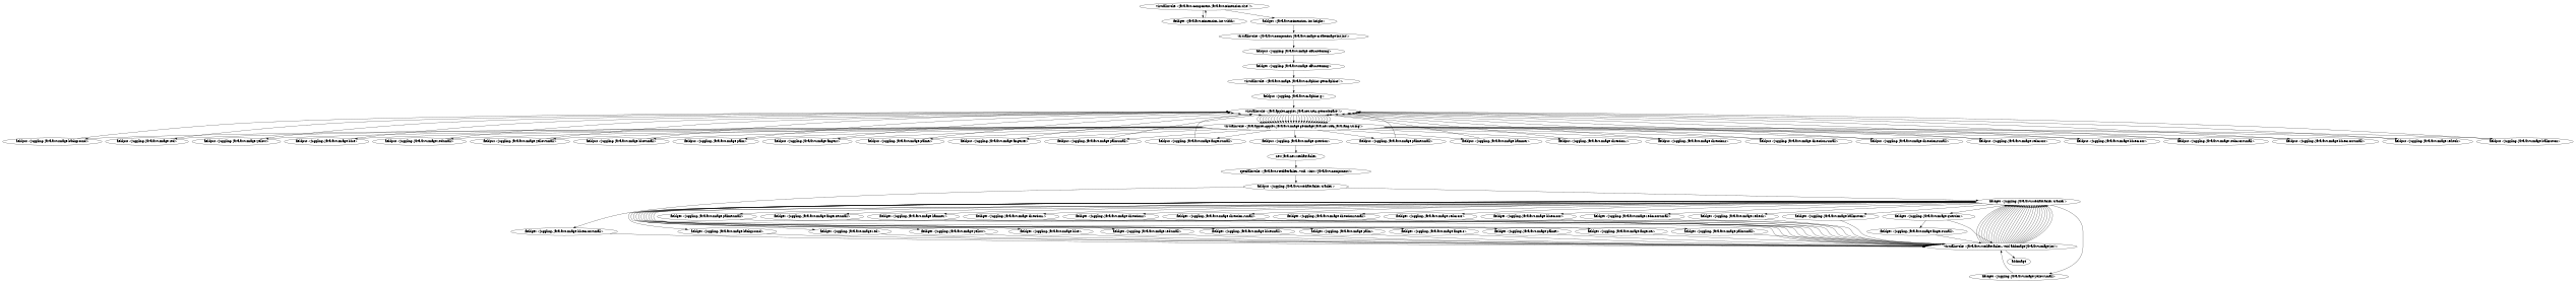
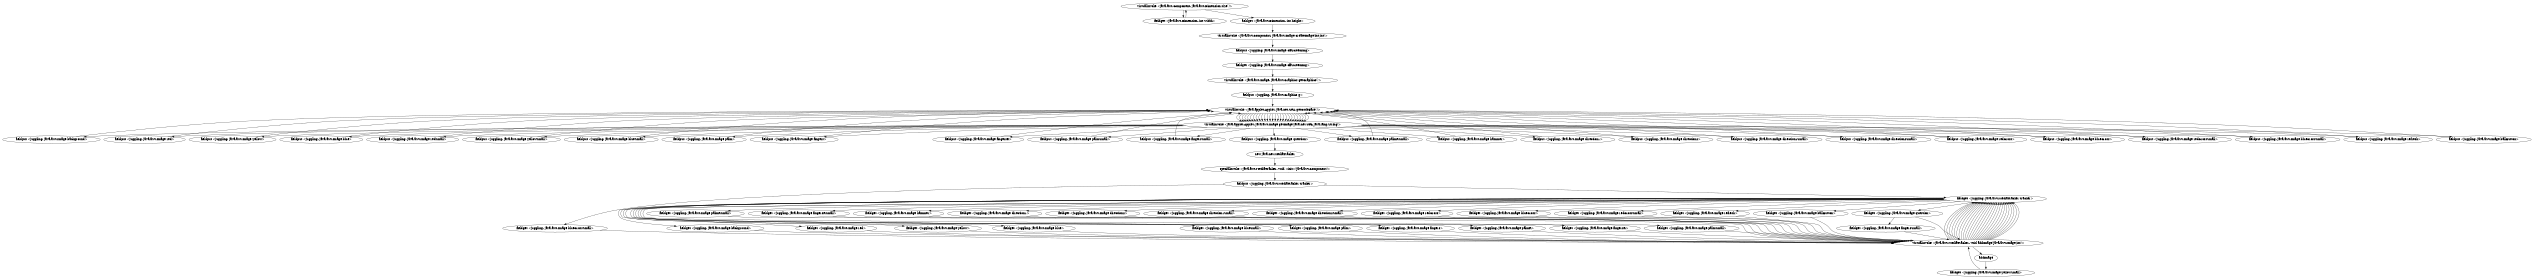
  digraph {
    "virtualinvoke <java.awt.Component: java.awt.Dimension size()>"
    "fieldget <java.awt.Dimension: int width>"
    "fieldget <java.awt.Dimension: int height>"
    "virtualinvoke <java.awt.Component: java.awt.Image createImage(int,int)>"
    "fieldput <juggling: java.awt.Image offScreenImg>"
    "fieldget <juggling: java.awt.Image offScreenImg>"
    "virtualinvoke <java.awt.Image: java.awt.Graphics getGraphics()>"
    "fieldput <juggling: java.awt.Graphics g>"
    "virtualinvoke <java.applet.Applet: java.net.URL getCodeBase()>"
    "virtualinvoke <java.applet.Applet: java.awt.Image getImage(java.net.URL,java.lang.String)>"
    "fieldput <juggling: java.awt.Image background>"
    "fieldput <juggling: java.awt.Image red>"
    "fieldput <juggling: java.awt.Image yellow>"
    "fieldput <juggling: java.awt.Image blue>"
    "fieldput <juggling: java.awt.Image redSmall>"
    "fieldput <juggling: java.awt.Image yellowSmall>"
    "fieldput <juggling: java.awt.Image blueSmall>"
    "fieldput <juggling: java.awt.Image palm>"
    "fieldput <juggling: java.awt.Image fingers>"
-   "fieldput <juggling: java.awt.Image palmR>"
    "fieldput <juggling: java.awt.Image fingersR>"
    "fieldput <juggling: java.awt.Image palmSmall>"
    "fieldput <juggling: java.awt.Image fingersSmall>"
    "fieldput <juggling: java.awt.Image palmRSmall>"
    "fieldput <juggling: java.awt.Image hammer>"
    "fieldput <juggling: java.awt.Image direction1>"
    "fieldput <juggling: java.awt.Image direction2>"
    "fieldput <juggling: java.awt.Image direction1Small>"
    "fieldput <juggling: java.awt.Image direction2Small>"
    "fieldput <juggling: java.awt.Image redCross>"
    "fieldput <juggling: java.awt.Image blueCross>"
    "fieldput <juggling: java.awt.Image redCrossSmall>"
    "fieldput <juggling: java.awt.Image blueCrossSmall>"
    "fieldput <juggling: java.awt.Image refresh>"
    "fieldput <juggling: java.awt.Image ballButton>"
    "fieldput <juggling: java.awt.Image question>"
    n37 [label="new java.net.MediaTracker"]
    "specialinvoke <java.awt.MediaTracker: void <init>(java.awt.Component)>"
    "fieldput <juggling: java.awt.MediaTracker tracker>"
    "fieldget <juggling: java.awt.MediaTracker tracker>"
    "fieldget <juggling: java.awt.Image blueCrossSmall>"
    "fieldget <juggling: java.awt.Image background>"
    "fieldget <juggling: java.awt.Image red>"
    "fieldget <juggling: java.awt.Image yellow>"
    "fieldget <juggling: java.awt.Image blue>"
-   "fieldget <juggling: java.awt.Image redSmall>"
    "fieldget <juggling: java.awt.Image yellowSmall>"
    "fieldget <juggling: java.awt.Image blueSmall>"
    "fieldget <juggling: java.awt.Image palm>"
    "fieldget <juggling: java.awt.Image fingers>"
    "fieldget <juggling: java.awt.Image palmR>"
    "fieldget <juggling: java.awt.Image fingersR>"
    "fieldget <juggling: java.awt.Image palmSmall>"
    "fieldget <juggling: java.awt.Image palmRSmall>"
    "fieldget <juggling: java.awt.Image fingersRSmall>"
    "fieldget <juggling: java.awt.Image hammer>"
    "fieldget <juggling: java.awt.Image direction1>"
    "fieldget <juggling: java.awt.Image direction2>"
    "fieldget <juggling: java.awt.Image direction1Small>"
    "fieldget <juggling: java.awt.Image direction2Small>"
    "fieldget <juggling: java.awt.Image redCross>"
    "fieldget <juggling: java.awt.Image blueCross>"
    "fieldget <juggling: java.awt.Image redCrossSmall>"
    "fieldget <juggling: java.awt.Image refresh>"
    "fieldget <juggling: java.awt.Image ballButton>"
    "fieldget <juggling: java.awt.Image question>"
    "virtualinvoke <java.awt.MediaTracker: void addImage(java.awt.Image,int)>"
    "fieldget <juggling: java.awt.Image fingersSmall>"
    n69 [label=addImage]
    "virtualinvoke <java.awt.Component: java.awt.Dimension size()>" -> "fieldget <java.awt.Dimension: int width>"
    "virtualinvoke <java.awt.Component: java.awt.Dimension size()>" -> "fieldget <java.awt.Dimension: int height>"
    "fieldget <java.awt.Dimension: int width>" -> "virtualinvoke <java.awt.Component: java.awt.Dimension size()>"
    "fieldget <java.awt.Dimension: int height>" -> "virtualinvoke <java.awt.Component: java.awt.Image createImage(int,int)>"
    "virtualinvoke <java.awt.Component: java.awt.Image createImage(int,int)>" -> "fieldput <juggling: java.awt.Image offScreenImg>"
    "fieldput <juggling: java.awt.Image offScreenImg>" -> "fieldget <juggling: java.awt.Image offScreenImg>"
    "fieldget <juggling: java.awt.Image offScreenImg>" -> "virtualinvoke <java.awt.Image: java.awt.Graphics getGraphics()>"
    "virtualinvoke <java.awt.Image: java.awt.Graphics getGraphics()>" -> "fieldput <juggling: java.awt.Graphics g>"
    "fieldput <juggling: java.awt.Graphics g>" -> "virtualinvoke <java.applet.Applet: java.net.URL getCodeBase()>"
    "virtualinvoke <java.applet.Applet: java.net.URL getCodeBase()>" -> "virtualinvoke <java.applet.Applet: java.awt.Image getImage(java.net.URL,java.lang.String)>"
    "virtualinvoke <java.applet.Applet: java.net.URL getCodeBase()>" -> "virtualinvoke <java.applet.Applet: java.awt.Image getImage(java.net.URL,java.lang.String)>"
    "virtualinvoke <java.applet.Applet: java.net.URL getCodeBase()>" -> "virtualinvoke <java.applet.Applet: java.awt.Image getImage(java.net.URL,java.lang.String)>"
    "virtualinvoke <java.applet.Applet: java.net.URL getCodeBase()>" -> "virtualinvoke <java.applet.Applet: java.awt.Image getImage(java.net.URL,java.lang.String)>"
    "virtualinvoke <java.applet.Applet: java.net.URL getCodeBase()>" -> "virtualinvoke <java.applet.Applet: java.awt.Image getImage(java.net.URL,java.lang.String)>"
    "virtualinvoke <java.applet.Applet: java.net.URL getCodeBase()>" -> "virtualinvoke <java.applet.Applet: java.awt.Image getImage(java.net.URL,java.lang.String)>"
    "virtualinvoke <java.applet.Applet: java.net.URL getCodeBase()>" -> "virtualinvoke <java.applet.Applet: java.awt.Image getImage(java.net.URL,java.lang.String)>"
    "virtualinvoke <java.applet.Applet: java.net.URL getCodeBase()>" -> "virtualinvoke <java.applet.Applet: java.awt.Image getImage(java.net.URL,java.lang.String)>"
    "virtualinvoke <java.applet.Applet: java.net.URL getCodeBase()>" -> "virtualinvoke <java.applet.Applet: java.awt.Image getImage(java.net.URL,java.lang.String)>"
    "virtualinvoke <java.applet.Applet: java.net.URL getCodeBase()>" -> "virtualinvoke <java.applet.Applet: java.awt.Image getImage(java.net.URL,java.lang.String)>"
    "virtualinvoke <java.applet.Applet: java.net.URL getCodeBase()>" -> "virtualinvoke <java.applet.Applet: java.awt.Image getImage(java.net.URL,java.lang.String)>"
    "virtualinvoke <java.applet.Applet: java.net.URL getCodeBase()>" -> "virtualinvoke <java.applet.Applet: java.awt.Image getImage(java.net.URL,java.lang.String)>"
    "virtualinvoke <java.applet.Applet: java.net.URL getCodeBase()>" -> "virtualinvoke <java.applet.Applet: java.awt.Image getImage(java.net.URL,java.lang.String)>"
    "virtualinvoke <java.applet.Applet: java.net.URL getCodeBase()>" -> "virtualinvoke <java.applet.Applet: java.awt.Image getImage(java.net.URL,java.lang.String)>"
    "virtualinvoke <java.applet.Applet: java.net.URL getCodeBase()>" -> "virtualinvoke <java.applet.Applet: java.awt.Image getImage(java.net.URL,java.lang.String)>"
    "virtualinvoke <java.applet.Applet: java.net.URL getCodeBase()>" -> "virtualinvoke <java.applet.Applet: java.awt.Image getImage(java.net.URL,java.lang.String)>"
    "virtualinvoke <java.applet.Applet: java.net.URL getCodeBase()>" -> "virtualinvoke <java.applet.Applet: java.awt.Image getImage(java.net.URL,java.lang.String)>"
    "virtualinvoke <java.applet.Applet: java.net.URL getCodeBase()>" -> "virtualinvoke <java.applet.Applet: java.awt.Image getImage(java.net.URL,java.lang.String)>"
    "virtualinvoke <java.applet.Applet: java.net.URL getCodeBase()>" -> "virtualinvoke <java.applet.Applet: java.awt.Image getImage(java.net.URL,java.lang.String)>"
    "virtualinvoke <java.applet.Applet: java.net.URL getCodeBase()>" -> "virtualinvoke <java.applet.Applet: java.awt.Image getImage(java.net.URL,java.lang.String)>"
    "virtualinvoke <java.applet.Applet: java.net.URL getCodeBase()>" -> "virtualinvoke <java.applet.Applet: java.awt.Image getImage(java.net.URL,java.lang.String)>"
    "virtualinvoke <java.applet.Applet: java.net.URL getCodeBase()>" -> "virtualinvoke <java.applet.Applet: java.awt.Image getImage(java.net.URL,java.lang.String)>"
    "virtualinvoke <java.applet.Applet: java.net.URL getCodeBase()>" -> "virtualinvoke <java.applet.Applet: java.awt.Image getImage(java.net.URL,java.lang.String)>"
    "virtualinvoke <java.applet.Applet: java.net.URL getCodeBase()>" -> "virtualinvoke <java.applet.Applet: java.awt.Image getImage(java.net.URL,java.lang.String)>"
    "virtualinvoke <java.applet.Applet: java.net.URL getCodeBase()>" -> "virtualinvoke <java.applet.Applet: java.awt.Image getImage(java.net.URL,java.lang.String)>"
    "virtualinvoke <java.applet.Applet: java.net.URL getCodeBase()>" -> "virtualinvoke <java.applet.Applet: java.awt.Image getImage(java.net.URL,java.lang.String)>"
    "virtualinvoke <java.applet.Applet: java.net.URL getCodeBase()>" -> "virtualinvoke <java.applet.Applet: java.awt.Image getImage(java.net.URL,java.lang.String)>"
    "virtualinvoke <java.applet.Applet: java.awt.Image getImage(java.net.URL,java.lang.String)>" -> "fieldput <juggling: java.awt.Image background>"
    "virtualinvoke <java.applet.Applet: java.awt.Image getImage(java.net.URL,java.lang.String)>" -> "fieldput <juggling: java.awt.Image red>"
    "virtualinvoke <java.applet.Applet: java.awt.Image getImage(java.net.URL,java.lang.String)>" -> "fieldput <juggling: java.awt.Image yellow>"
    "virtualinvoke <java.applet.Applet: java.awt.Image getImage(java.net.URL,java.lang.String)>" -> "fieldput <juggling: java.awt.Image blue>"
    "virtualinvoke <java.applet.Applet: java.awt.Image getImage(java.net.URL,java.lang.String)>" -> "fieldput <juggling: java.awt.Image redSmall>"
    "virtualinvoke <java.applet.Applet: java.awt.Image getImage(java.net.URL,java.lang.String)>" -> "fieldput <juggling: java.awt.Image yellowSmall>"
    "virtualinvoke <java.applet.Applet: java.awt.Image getImage(java.net.URL,java.lang.String)>" -> "fieldput <juggling: java.awt.Image blueSmall>"
    "virtualinvoke <java.applet.Applet: java.awt.Image getImage(java.net.URL,java.lang.String)>" -> "fieldput <juggling: java.awt.Image palm>"
    "virtualinvoke <java.applet.Applet: java.awt.Image getImage(java.net.URL,java.lang.String)>" -> "fieldput <juggling: java.awt.Image fingers>"
-   "virtualinvoke <java.applet.Applet: java.awt.Image getImage(java.net.URL,java.lang.String)>" -> "fieldput <juggling: java.awt.Image palmR>"
    "virtualinvoke <java.applet.Applet: java.awt.Image getImage(java.net.URL,java.lang.String)>" -> "fieldput <juggling: java.awt.Image fingersR>"
    "virtualinvoke <java.applet.Applet: java.awt.Image getImage(java.net.URL,java.lang.String)>" -> "fieldput <juggling: java.awt.Image palmSmall>"
    "virtualinvoke <java.applet.Applet: java.awt.Image getImage(java.net.URL,java.lang.String)>" -> "fieldput <juggling: java.awt.Image fingersSmall>"
    "virtualinvoke <java.applet.Applet: java.awt.Image getImage(java.net.URL,java.lang.String)>" -> "fieldput <juggling: java.awt.Image palmRSmall>"
    "virtualinvoke <java.applet.Applet: java.awt.Image getImage(java.net.URL,java.lang.String)>" -> "fieldput <juggling: java.awt.Image hammer>"
    "virtualinvoke <java.applet.Applet: java.awt.Image getImage(java.net.URL,java.lang.String)>" -> "fieldput <juggling: java.awt.Image direction1>"
    "virtualinvoke <java.applet.Applet: java.awt.Image getImage(java.net.URL,java.lang.String)>" -> "fieldput <juggling: java.awt.Image direction2>"
    "virtualinvoke <java.applet.Applet: java.awt.Image getImage(java.net.URL,java.lang.String)>" -> "fieldput <juggling: java.awt.Image direction1Small>"
    "virtualinvoke <java.applet.Applet: java.awt.Image getImage(java.net.URL,java.lang.String)>" -> "fieldput <juggling: java.awt.Image direction2Small>"
    "virtualinvoke <java.applet.Applet: java.awt.Image getImage(java.net.URL,java.lang.String)>" -> "fieldput <juggling: java.awt.Image redCross>"
    "virtualinvoke <java.applet.Applet: java.awt.Image getImage(java.net.URL,java.lang.String)>" -> "fieldput <juggling: java.awt.Image blueCross>"
    "virtualinvoke <java.applet.Applet: java.awt.Image getImage(java.net.URL,java.lang.String)>" -> "fieldput <juggling: java.awt.Image redCrossSmall>"
    "virtualinvoke <java.applet.Applet: java.awt.Image getImage(java.net.URL,java.lang.String)>" -> "fieldput <juggling: java.awt.Image blueCrossSmall>"
    "virtualinvoke <java.applet.Applet: java.awt.Image getImage(java.net.URL,java.lang.String)>" -> "fieldput <juggling: java.awt.Image refresh>"
    "virtualinvoke <java.applet.Applet: java.awt.Image getImage(java.net.URL,java.lang.String)>" -> "fieldput <juggling: java.awt.Image ballButton>"
    "virtualinvoke <java.applet.Applet: java.awt.Image getImage(java.net.URL,java.lang.String)>" -> "fieldput <juggling: java.awt.Image question>"
    "fieldput <juggling: java.awt.Image background>" -> "virtualinvoke <java.applet.Applet: java.net.URL getCodeBase()>"
    "fieldput <juggling: java.awt.Image red>" -> "virtualinvoke <java.applet.Applet: java.net.URL getCodeBase()>"
    "fieldput <juggling: java.awt.Image yellow>" -> "virtualinvoke <java.applet.Applet: java.net.URL getCodeBase()>"
    "fieldput <juggling: java.awt.Image blue>" -> "virtualinvoke <java.applet.Applet: java.net.URL getCodeBase()>"
    "fieldput <juggling: java.awt.Image redSmall>" -> "virtualinvoke <java.applet.Applet: java.net.URL getCodeBase()>"
    "fieldput <juggling: java.awt.Image yellowSmall>" -> "virtualinvoke <java.applet.Applet: java.net.URL getCodeBase()>"
    "fieldput <juggling: java.awt.Image blueSmall>" -> "virtualinvoke <java.applet.Applet: java.net.URL getCodeBase()>"
    "fieldput <juggling: java.awt.Image palm>" -> "virtualinvoke <java.applet.Applet: java.net.URL getCodeBase()>"
    "fieldput <juggling: java.awt.Image fingers>" -> "virtualinvoke <java.applet.Applet: java.net.URL getCodeBase()>"
-   "fieldput <juggling: java.awt.Image palmR>" -> "virtualinvoke <java.applet.Applet: java.net.URL getCodeBase()>"
    "fieldput <juggling: java.awt.Image fingersR>" -> "virtualinvoke <java.applet.Applet: java.net.URL getCodeBase()>"
    "fieldput <juggling: java.awt.Image palmSmall>" -> "virtualinvoke <java.applet.Applet: java.net.URL getCodeBase()>"
    "fieldput <juggling: java.awt.Image fingersSmall>" -> "virtualinvoke <java.applet.Applet: java.net.URL getCodeBase()>"
    "fieldput <juggling: java.awt.Image palmRSmall>" -> "virtualinvoke <java.applet.Applet: java.net.URL getCodeBase()>"
    "fieldput <juggling: java.awt.Image hammer>" -> "virtualinvoke <java.applet.Applet: java.net.URL getCodeBase()>"
    "fieldput <juggling: java.awt.Image direction1>" -> "virtualinvoke <java.applet.Applet: java.net.URL getCodeBase()>"
    "fieldput <juggling: java.awt.Image direction2>" -> "virtualinvoke <java.applet.Applet: java.net.URL getCodeBase()>"
    "fieldput <juggling: java.awt.Image direction1Small>" -> "virtualinvoke <java.applet.Applet: java.net.URL getCodeBase()>"
    "fieldput <juggling: java.awt.Image direction2Small>" -> "virtualinvoke <java.applet.Applet: java.net.URL getCodeBase()>"
    "fieldput <juggling: java.awt.Image redCross>" -> "virtualinvoke <java.applet.Applet: java.net.URL getCodeBase()>"
    "fieldput <juggling: java.awt.Image blueCross>" -> "virtualinvoke <java.applet.Applet: java.net.URL getCodeBase()>"
    "fieldput <juggling: java.awt.Image redCrossSmall>" -> "virtualinvoke <java.applet.Applet: java.net.URL getCodeBase()>"
    "fieldput <juggling: java.awt.Image blueCrossSmall>" -> "virtualinvoke <java.applet.Applet: java.net.URL getCodeBase()>"
    "fieldput <juggling: java.awt.Image refresh>" -> "virtualinvoke <java.applet.Applet: java.net.URL getCodeBase()>"
    "fieldput <juggling: java.awt.Image ballButton>" -> "virtualinvoke <java.applet.Applet: java.net.URL getCodeBase()>"
    "fieldput <juggling: java.awt.Image question>" -> n37
    n37 -> "specialinvoke <java.awt.MediaTracker: void <init>(java.awt.Component)>"
    "specialinvoke <java.awt.MediaTracker: void <init>(java.awt.Component)>" -> "fieldput <juggling: java.awt.MediaTracker tracker>"
    "fieldput <juggling: java.awt.MediaTracker tracker>" -> "fieldget <juggling: java.awt.MediaTracker tracker>"
    "fieldput <juggling: java.awt.MediaTracker tracker>" -> "fieldget <juggling: java.awt.Image blueCrossSmall>"
    "fieldget <juggling: java.awt.MediaTracker tracker>" -> "fieldget <juggling: java.awt.Image background>"
    "fieldget <juggling: java.awt.MediaTracker tracker>" -> "fieldget <juggling: java.awt.Image red>"
    "fieldget <juggling: java.awt.MediaTracker tracker>" -> "fieldget <juggling: java.awt.Image yellow>"
    "fieldget <juggling: java.awt.MediaTracker tracker>" -> "fieldget <juggling: java.awt.Image blue>"
-   "fieldget <juggling: java.awt.MediaTracker tracker>" -> "fieldget <juggling: java.awt.Image redSmall>"
-   "fieldget <juggling: java.awt.MediaTracker tracker>" -> "fieldget <juggling: java.awt.Image yellowSmall>"
+   n69 -> "fieldget <juggling: java.awt.Image yellowSmall>"
    "fieldget <juggling: java.awt.MediaTracker tracker>" -> "fieldget <juggling: java.awt.Image blueSmall>"
    "fieldget <juggling: java.awt.MediaTracker tracker>" -> "fieldget <juggling: java.awt.Image palm>"
    "fieldget <juggling: java.awt.MediaTracker tracker>" -> "fieldget <juggling: java.awt.Image fingers>"
    "fieldget <juggling: java.awt.MediaTracker tracker>" -> "fieldget <juggling: java.awt.Image palmR>"
    "fieldget <juggling: java.awt.MediaTracker tracker>" -> "fieldget <juggling: java.awt.Image fingersR>"
    "fieldget <juggling: java.awt.MediaTracker tracker>" -> "fieldget <juggling: java.awt.Image palmSmall>"
    "fieldget <juggling: java.awt.MediaTracker tracker>" -> "fieldget <juggling: java.awt.Image palmRSmall>"
    "fieldget <juggling: java.awt.MediaTracker tracker>" -> "fieldget <juggling: java.awt.Image fingersRSmall>"
    "fieldget <juggling: java.awt.MediaTracker tracker>" -> "fieldget <juggling: java.awt.Image hammer>"
    "fieldget <juggling: java.awt.MediaTracker tracker>" -> "fieldget <juggling: java.awt.Image direction1>"
    "fieldget <juggling: java.awt.MediaTracker tracker>" -> "fieldget <juggling: java.awt.Image direction2>"
    "fieldget <juggling: java.awt.MediaTracker tracker>" -> "fieldget <juggling: java.awt.Image direction1Small>"
    "fieldget <juggling: java.awt.MediaTracker tracker>" -> "fieldget <juggling: java.awt.Image direction2Small>"
    "fieldget <juggling: java.awt.MediaTracker tracker>" -> "fieldget <juggling: java.awt.Image redCross>"
    "fieldget <juggling: java.awt.MediaTracker tracker>" -> "fieldget <juggling: java.awt.Image blueCross>"
    "fieldget <juggling: java.awt.MediaTracker tracker>" -> "fieldget <juggling: java.awt.Image redCrossSmall>"
    "fieldget <juggling: java.awt.MediaTracker tracker>" -> "fieldget <juggling: java.awt.Image refresh>"
    "fieldget <juggling: java.awt.MediaTracker tracker>" -> "fieldget <juggling: java.awt.Image ballButton>"
    "fieldget <juggling: java.awt.MediaTracker tracker>" -> "fieldget <juggling: java.awt.Image question>"
    "fieldget <juggling: java.awt.Image blueCrossSmall>" -> "virtualinvoke <java.awt.MediaTracker: void addImage(java.awt.Image,int)>"
    "fieldget <juggling: java.awt.Image background>" -> "virtualinvoke <java.awt.MediaTracker: void addImage(java.awt.Image,int)>"
    "fieldget <juggling: java.awt.Image red>" -> "virtualinvoke <java.awt.MediaTracker: void addImage(java.awt.Image,int)>"
    "fieldget <juggling: java.awt.Image yellow>" -> "virtualinvoke <java.awt.MediaTracker: void addImage(java.awt.Image,int)>"
    "fieldget <juggling: java.awt.Image blue>" -> "virtualinvoke <java.awt.MediaTracker: void addImage(java.awt.Image,int)>"
-   "fieldget <juggling: java.awt.Image redSmall>" -> "virtualinvoke <java.awt.MediaTracker: void addImage(java.awt.Image,int)>"
    "fieldget <juggling: java.awt.Image yellowSmall>" -> "virtualinvoke <java.awt.MediaTracker: void addImage(java.awt.Image,int)>"
    "fieldget <juggling: java.awt.Image blueSmall>" -> "virtualinvoke <java.awt.MediaTracker: void addImage(java.awt.Image,int)>"
    "fieldget <juggling: java.awt.Image palm>" -> "virtualinvoke <java.awt.MediaTracker: void addImage(java.awt.Image,int)>"
    "fieldget <juggling: java.awt.Image fingers>" -> "virtualinvoke <java.awt.MediaTracker: void addImage(java.awt.Image,int)>"
    "fieldget <juggling: java.awt.Image palmR>" -> "virtualinvoke <java.awt.MediaTracker: void addImage(java.awt.Image,int)>"
    "fieldget <juggling: java.awt.Image fingersR>" -> "virtualinvoke <java.awt.MediaTracker: void addImage(java.awt.Image,int)>"
    "fieldget <juggling: java.awt.Image palmSmall>" -> "virtualinvoke <java.awt.MediaTracker: void addImage(java.awt.Image,int)>"
    "fieldget <juggling: java.awt.Image palmRSmall>" -> "virtualinvoke <java.awt.MediaTracker: void addImage(java.awt.Image,int)>"
    "fieldget <juggling: java.awt.Image fingersRSmall>" -> "virtualinvoke <java.awt.MediaTracker: void addImage(java.awt.Image,int)>"
    "fieldget <juggling: java.awt.Image hammer>" -> "virtualinvoke <java.awt.MediaTracker: void addImage(java.awt.Image,int)>"
    "fieldget <juggling: java.awt.Image direction1>" -> "virtualinvoke <java.awt.MediaTracker: void addImage(java.awt.Image,int)>"
    "fieldget <juggling: java.awt.Image direction2>" -> "virtualinvoke <java.awt.MediaTracker: void addImage(java.awt.Image,int)>"
    "fieldget <juggling: java.awt.Image direction1Small>" -> "virtualinvoke <java.awt.MediaTracker: void addImage(java.awt.Image,int)>"
    "fieldget <juggling: java.awt.Image direction2Small>" -> "virtualinvoke <java.awt.MediaTracker: void addImage(java.awt.Image,int)>"
    "fieldget <juggling: java.awt.Image redCross>" -> "virtualinvoke <java.awt.MediaTracker: void addImage(java.awt.Image,int)>"
    "fieldget <juggling: java.awt.Image blueCross>" -> "virtualinvoke <java.awt.MediaTracker: void addImage(java.awt.Image,int)>"
    "fieldget <juggling: java.awt.Image redCrossSmall>" -> "virtualinvoke <java.awt.MediaTracker: void addImage(java.awt.Image,int)>"
    "fieldget <juggling: java.awt.Image refresh>" -> "virtualinvoke <java.awt.MediaTracker: void addImage(java.awt.Image,int)>"
    "fieldget <juggling: java.awt.Image ballButton>" -> "virtualinvoke <java.awt.MediaTracker: void addImage(java.awt.Image,int)>"
    "fieldget <juggling: java.awt.Image question>" -> "virtualinvoke <java.awt.MediaTracker: void addImage(java.awt.Image,int)>"
    "fieldget <juggling: java.awt.Image question>" -> "fieldget <juggling: java.awt.Image fingersSmall>"
    "virtualinvoke <java.awt.MediaTracker: void addImage(java.awt.Image,int)>" -> "fieldget <juggling: java.awt.MediaTracker tracker>"
    "virtualinvoke <java.awt.MediaTracker: void addImage(java.awt.Image,int)>" -> "fieldget <juggling: java.awt.MediaTracker tracker>"
    "virtualinvoke <java.awt.MediaTracker: void addImage(java.awt.Image,int)>" -> "fieldget <juggling: java.awt.MediaTracker tracker>"
    "virtualinvoke <java.awt.MediaTracker: void addImage(java.awt.Image,int)>" -> "fieldget <juggling: java.awt.MediaTracker tracker>"
    "virtualinvoke <java.awt.MediaTracker: void addImage(java.awt.Image,int)>" -> "fieldget <juggling: java.awt.MediaTracker tracker>"
    "virtualinvoke <java.awt.MediaTracker: void addImage(java.awt.Image,int)>" -> "fieldget <juggling: java.awt.MediaTracker tracker>"
    "virtualinvoke <java.awt.MediaTracker: void addImage(java.awt.Image,int)>" -> "fieldget <juggling: java.awt.MediaTracker tracker>"
    "virtualinvoke <java.awt.MediaTracker: void addImage(java.awt.Image,int)>" -> "fieldget <juggling: java.awt.MediaTracker tracker>"
    "virtualinvoke <java.awt.MediaTracker: void addImage(java.awt.Image,int)>" -> "fieldget <juggling: java.awt.MediaTracker tracker>"
    "virtualinvoke <java.awt.MediaTracker: void addImage(java.awt.Image,int)>" -> "fieldget <juggling: java.awt.MediaTracker tracker>"
    "virtualinvoke <java.awt.MediaTracker: void addImage(java.awt.Image,int)>" -> "fieldget <juggling: java.awt.MediaTracker tracker>"
    "virtualinvoke <java.awt.MediaTracker: void addImage(java.awt.Image,int)>" -> "fieldget <juggling: java.awt.MediaTracker tracker>"
    "virtualinvoke <java.awt.MediaTracker: void addImage(java.awt.Image,int)>" -> "fieldget <juggling: java.awt.MediaTracker tracker>"
    "virtualinvoke <java.awt.MediaTracker: void addImage(java.awt.Image,int)>" -> "fieldget <juggling: java.awt.MediaTracker tracker>"
    "virtualinvoke <java.awt.MediaTracker: void addImage(java.awt.Image,int)>" -> "fieldget <juggling: java.awt.MediaTracker tracker>"
    "virtualinvoke <java.awt.MediaTracker: void addImage(java.awt.Image,int)>" -> "fieldget <juggling: java.awt.MediaTracker tracker>"
    "virtualinvoke <java.awt.MediaTracker: void addImage(java.awt.Image,int)>" -> "fieldget <juggling: java.awt.MediaTracker tracker>"
    "virtualinvoke <java.awt.MediaTracker: void addImage(java.awt.Image,int)>" -> "fieldget <juggling: java.awt.MediaTracker tracker>"
    "virtualinvoke <java.awt.MediaTracker: void addImage(java.awt.Image,int)>" -> "fieldget <juggling: java.awt.MediaTracker tracker>"
    "virtualinvoke <java.awt.MediaTracker: void addImage(java.awt.Image,int)>" -> "fieldget <juggling: java.awt.MediaTracker tracker>"
    "virtualinvoke <java.awt.MediaTracker: void addImage(java.awt.Image,int)>" -> "fieldget <juggling: java.awt.MediaTracker tracker>"
    "virtualinvoke <java.awt.MediaTracker: void addImage(java.awt.Image,int)>" -> "fieldget <juggling: java.awt.MediaTracker tracker>"
    "virtualinvoke <java.awt.MediaTracker: void addImage(java.awt.Image,int)>" -> "fieldget <juggling: java.awt.MediaTracker tracker>"
    "virtualinvoke <java.awt.MediaTracker: void addImage(java.awt.Image,int)>" -> "fieldget <juggling: java.awt.MediaTracker tracker>"
    "virtualinvoke <java.awt.MediaTracker: void addImage(java.awt.Image,int)>" -> "fieldget <juggling: java.awt.MediaTracker tracker>"
    "virtualinvoke <java.awt.MediaTracker: void addImage(java.awt.Image,int)>" -> "fieldget <juggling: java.awt.MediaTracker tracker>"
    "virtualinvoke <java.awt.MediaTracker: void addImage(java.awt.Image,int)>" -> n69
    "fieldget <juggling: java.awt.Image fingersSmall>" -> "virtualinvoke <java.awt.MediaTracker: void addImage(java.awt.Image,int)>"
  }
